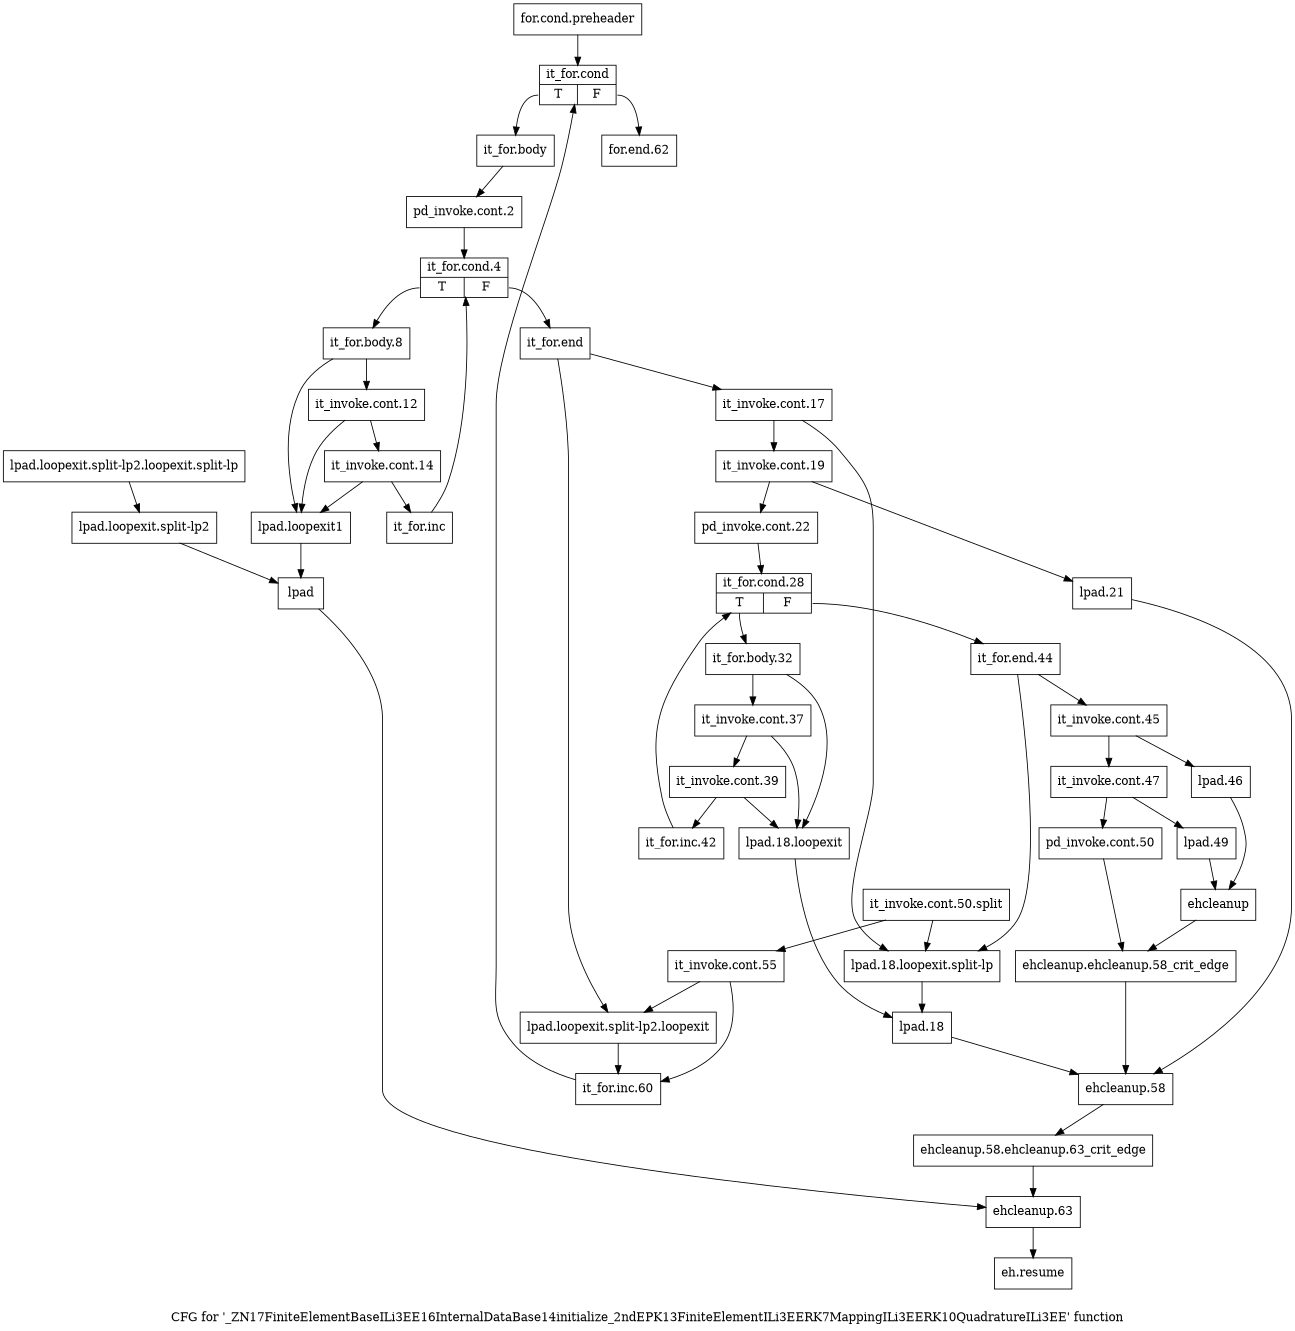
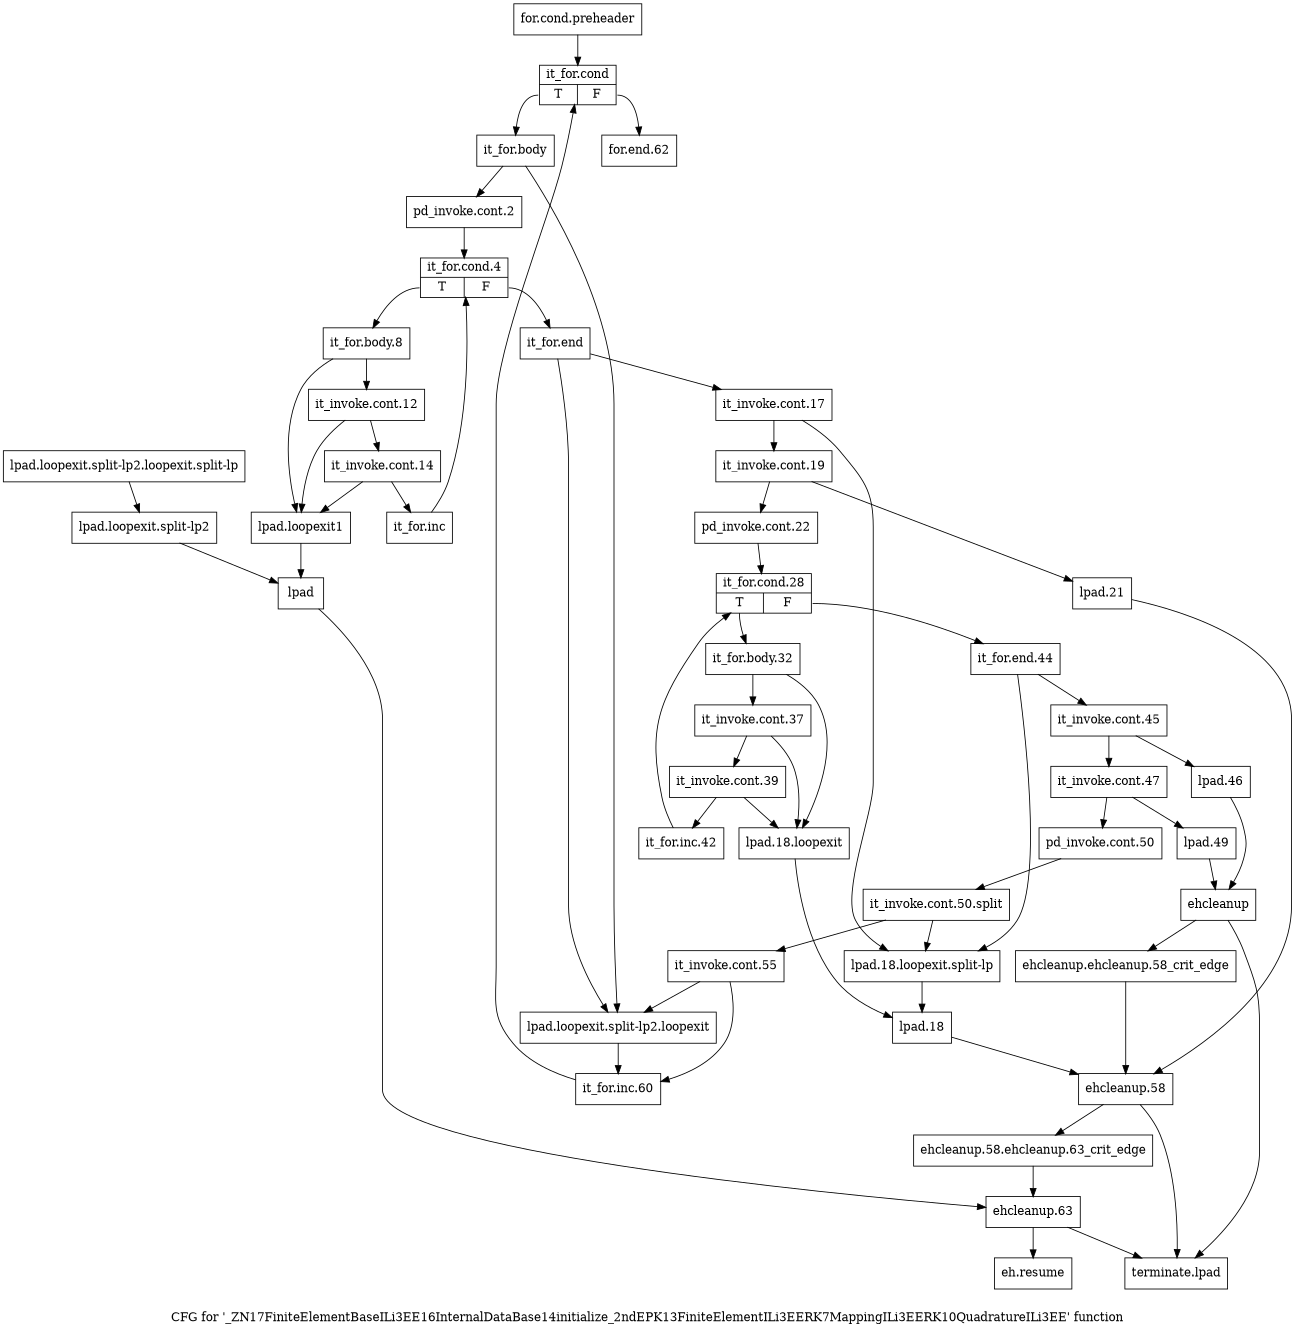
  digraph {
    label="CFG for '_ZN17FiniteElementBaseILi3EE16InternalDataBase14initialize_2ndEPK13FiniteElementILi3EERK7MappingILi3EERK10QuadratureILi3EE' function"
    node [shape=record]
    n1 [label="{for.cond.preheader}"]
    n2 [label="{it_for.cond|{<s0>T|<s1>F}}"]
    n3 [label="{lpad.loopexit.split-lp2.loopexit.split-lp}"]
    n4 [label="{lpad.loopexit.split-lp2}"]
    n5 [label="{it_for.body}"]
    n6 [label="{for.end.62}"]
    n7 [label="{lpad}"]
    n8 [label="{pd_invoke.cont.2}"]
    n9 [label="{lpad.loopexit.split-lp2.loopexit}"]
    n10 [label="{it_for.cond.4|{<s0>T|<s1>F}}"]
    n11 [label="{it_for.inc.60}"]
    n12 [label="{it_for.body.8}"]
    n13 [label="{it_for.end}"]
    n14 [label="{it_invoke.cont.12}"]
    n15 [label="{lpad.loopexit1}"]
    n16 [label="{it_invoke.cont.17}"]
    n17 [label="{it_invoke.cont.14}"]
    n18 [label="{it_invoke.cont.19}"]
    n19 [label="{lpad.18.loopexit.split-lp}"]
    n20 [label="{it_for.inc}"]
    n21 [label="{ehcleanup.63}"]
+   n22 [label="{terminate.lpad}"]
    n23 [label="{eh.resume}"]
    n24 [label="{pd_invoke.cont.22}"]
    n25 [label="{lpad.21}"]
    n26 [label="{lpad.18}"]
    n27 [label="{it_for.cond.28|{<s0>T|<s1>F}}"]
    n28 [label="{ehcleanup.58}"]
    n29 [label="{it_for.body.32}"]
    n30 [label="{it_for.end.44}"]
    n31 [label="{ehcleanup.58.ehcleanup.63_crit_edge}"]
    n32 [label="{it_invoke.cont.37}"]
    n33 [label="{lpad.18.loopexit}"]
    n34 [label="{it_invoke.cont.45}"]
    n35 [label="{it_invoke.cont.39}"]
    n36 [label="{it_invoke.cont.47}"]
    n37 [label="{lpad.46}"]
    n38 [label="{it_for.inc.42}"]
    n39 [label="{pd_invoke.cont.50}"]
    n40 [label="{lpad.49}"]
    n41 [label="{ehcleanup}"]
    n42 [label="{it_invoke.cont.50.split}"]
    n43 [label="{ehcleanup.ehcleanup.58_crit_edge}"]
    n44 [label="{it_invoke.cont.55}"]
    n1 -> n2
    n2 -> n5 [tailport=s0]
    n2 -> n6 [tailport=s1]
    n3 -> n4
    n4 -> n7
    n5 -> n8
+   n5 -> n9
    n7 -> n21
    n8 -> n10
    n9 -> n11
    n10 -> n12 [tailport=s0]
    n10 -> n13 [tailport=s1]
    n11 -> n2
    n12 -> n14
    n12 -> n15
    n13 -> n9
    n13 -> n16
    n14 -> n15
    n14 -> n17
    n15 -> n7
    n16 -> n18
    n16 -> n19
    n17 -> n15
    n17 -> n20
    n18 -> n24
    n18 -> n25
    n19 -> n26
    n20 -> n10
+   n21 -> n22
    n21 -> n23
    n24 -> n27
    n25 -> n28
    n26 -> n28
    n27 -> n29 [tailport=s0]
    n27 -> n30 [tailport=s1]
+   n28 -> n22
    n28 -> n31
    n29 -> n32
    n29 -> n33
    n30 -> n19
    n30 -> n34
    n31 -> n21
    n32 -> n33
    n32 -> n35
    n33 -> n26
    n34 -> n36
    n34 -> n37
    n35 -> n33
    n35 -> n38
    n36 -> n39
    n36 -> n40
    n37 -> n41
    n38 -> n27
-   n39 -> n43
+   n39 -> n42
    n40 -> n41
+   n41 -> n22
    n41 -> n43
    n42 -> n19
    n42 -> n44
    n43 -> n28
    n44 -> n9
    n44 -> n11
  }
